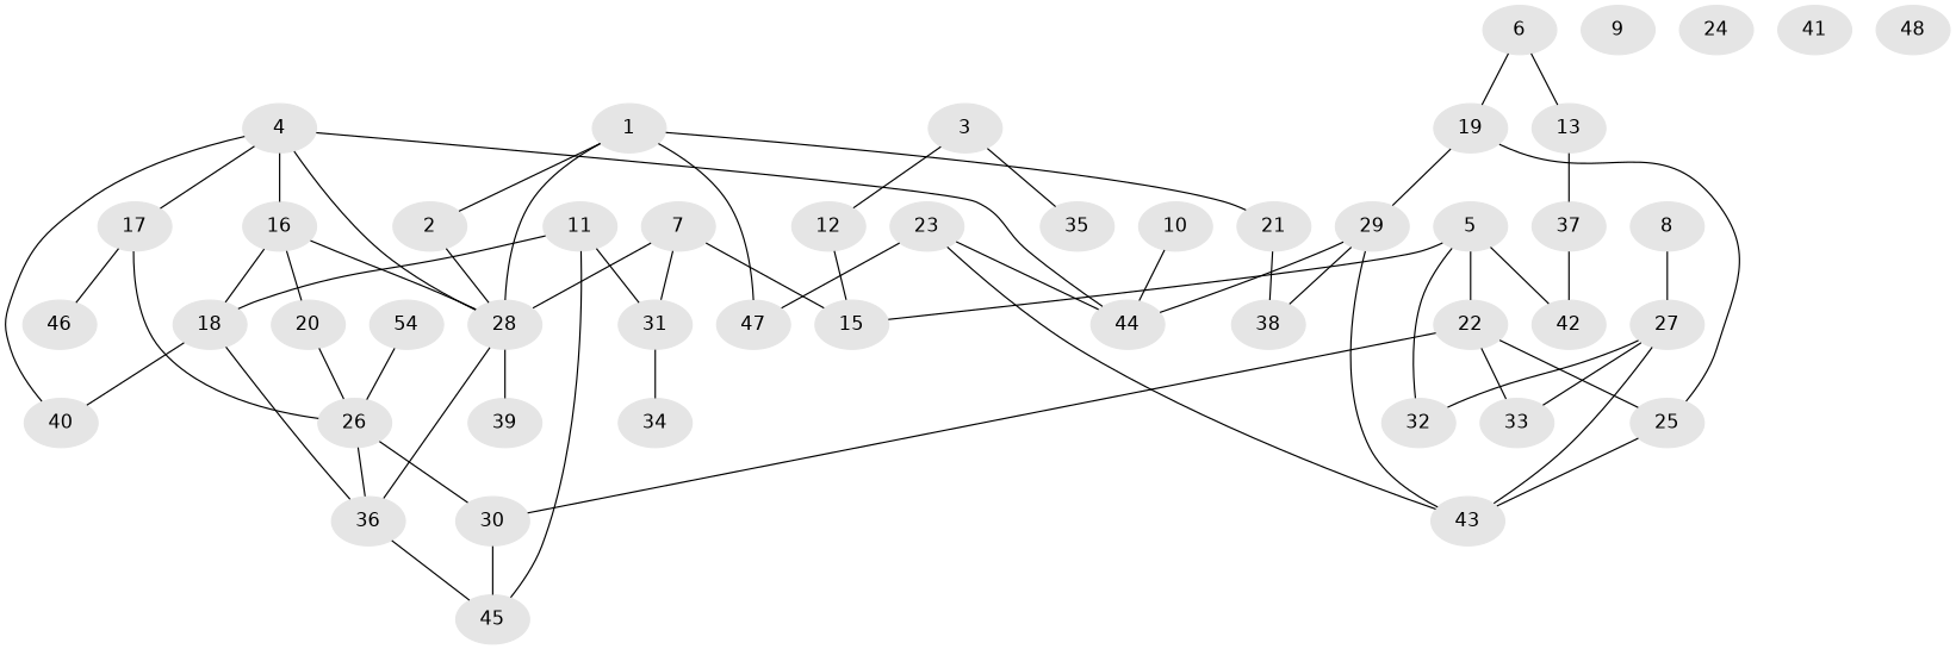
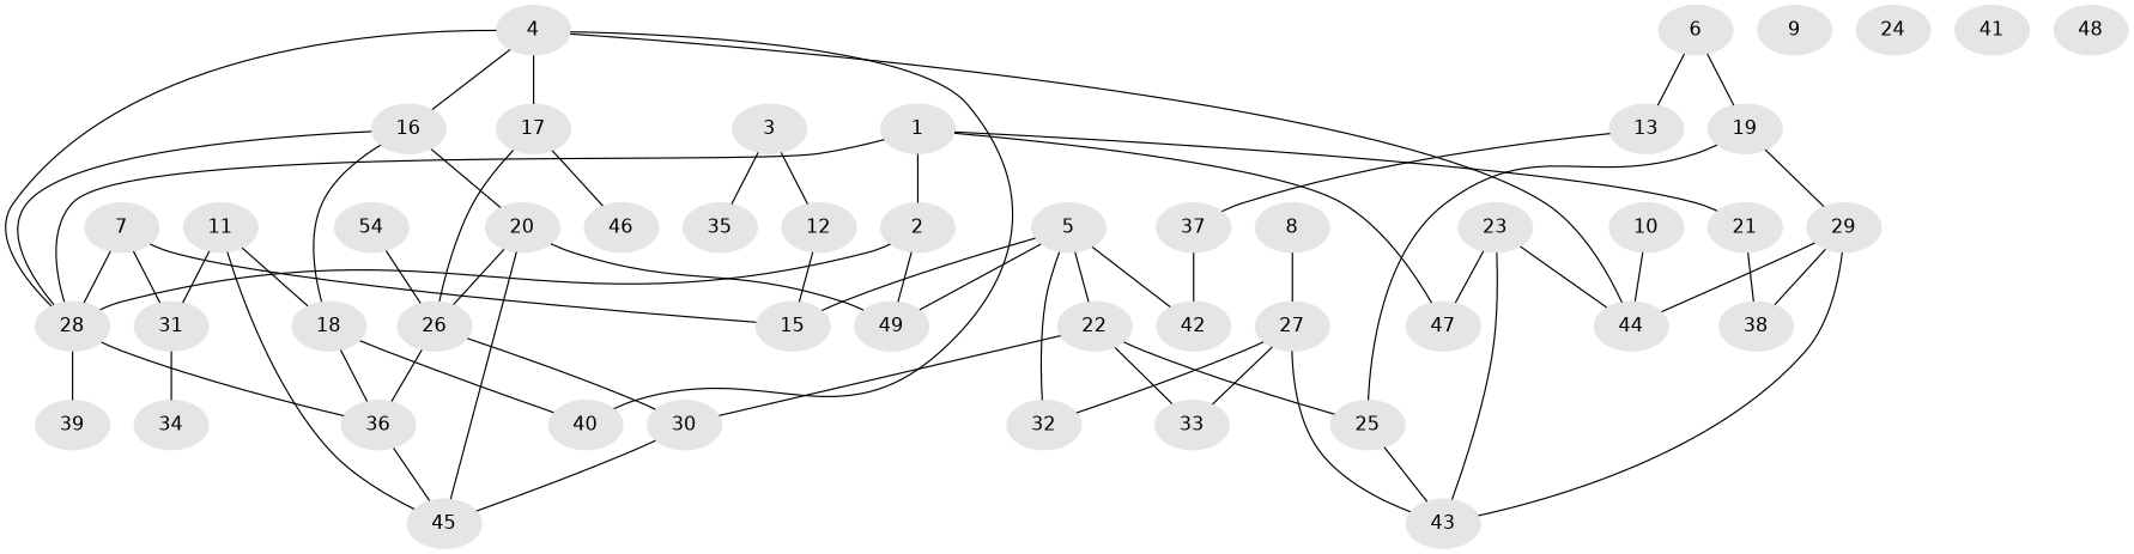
  graph {
    fontname="DejaVu Sans"
    node [color=gray90 fontname="DejaVu Sans" style=filled]
    edge [fontname="DejaVu Sans"]
    1
    2
    21
    28
    47
+   49
    38
    36
    39
    3
    12
    35
    15
    4
    16
    17
    40
    44
    18
    20
    26
    46
    5
    22
    32
    42
    25
    30
    33
    6
    13
    19
    37
    29
    7
    31
    34
    8
    27
    43
    9
    10
    11
    45
    n45 [label=54]
    23
    24
    41
    48
    1 -- 2
    1 -- 21
    1 -- 28
    1 -- 47
    2 -- 28
+   2 -- 49
    21 -- 38
    28 -- 36
    28 -- 39
    36 -- 45
    3 -- 12
    3 -- 35
    12 -- 15
    4 -- 28
    4 -- 16
    4 -- 17
    4 -- 40
    4 -- 44
    16 -- 28
    16 -- 18
    16 -- 20
    17 -- 26
    17 -- 46
    18 -- 36
    18 -- 40
+   20 -- 49
    20 -- 26
+   20 -- 45
    26 -- 36
    26 -- 30
+   5 -- 49
    5 -- 15
    5 -- 22
    5 -- 32
    5 -- 42
    22 -- 25
    22 -- 30
    22 -- 33
    25 -- 43
    30 -- 45
    6 -- 13
    6 -- 19
    13 -- 37
    19 -- 25
    19 -- 29
    37 -- 42
    29 -- 38
    29 -- 44
    29 -- 43
    7 -- 28
    7 -- 15
    7 -- 31
    31 -- 34
    8 -- 27
    27 -- 32
    27 -- 33
    27 -- 43
    10 -- 44
    11 -- 18
    11 -- 31
    11 -- 45
    n45 -- 26
    23 -- 47
    23 -- 44
    23 -- 43
  }
